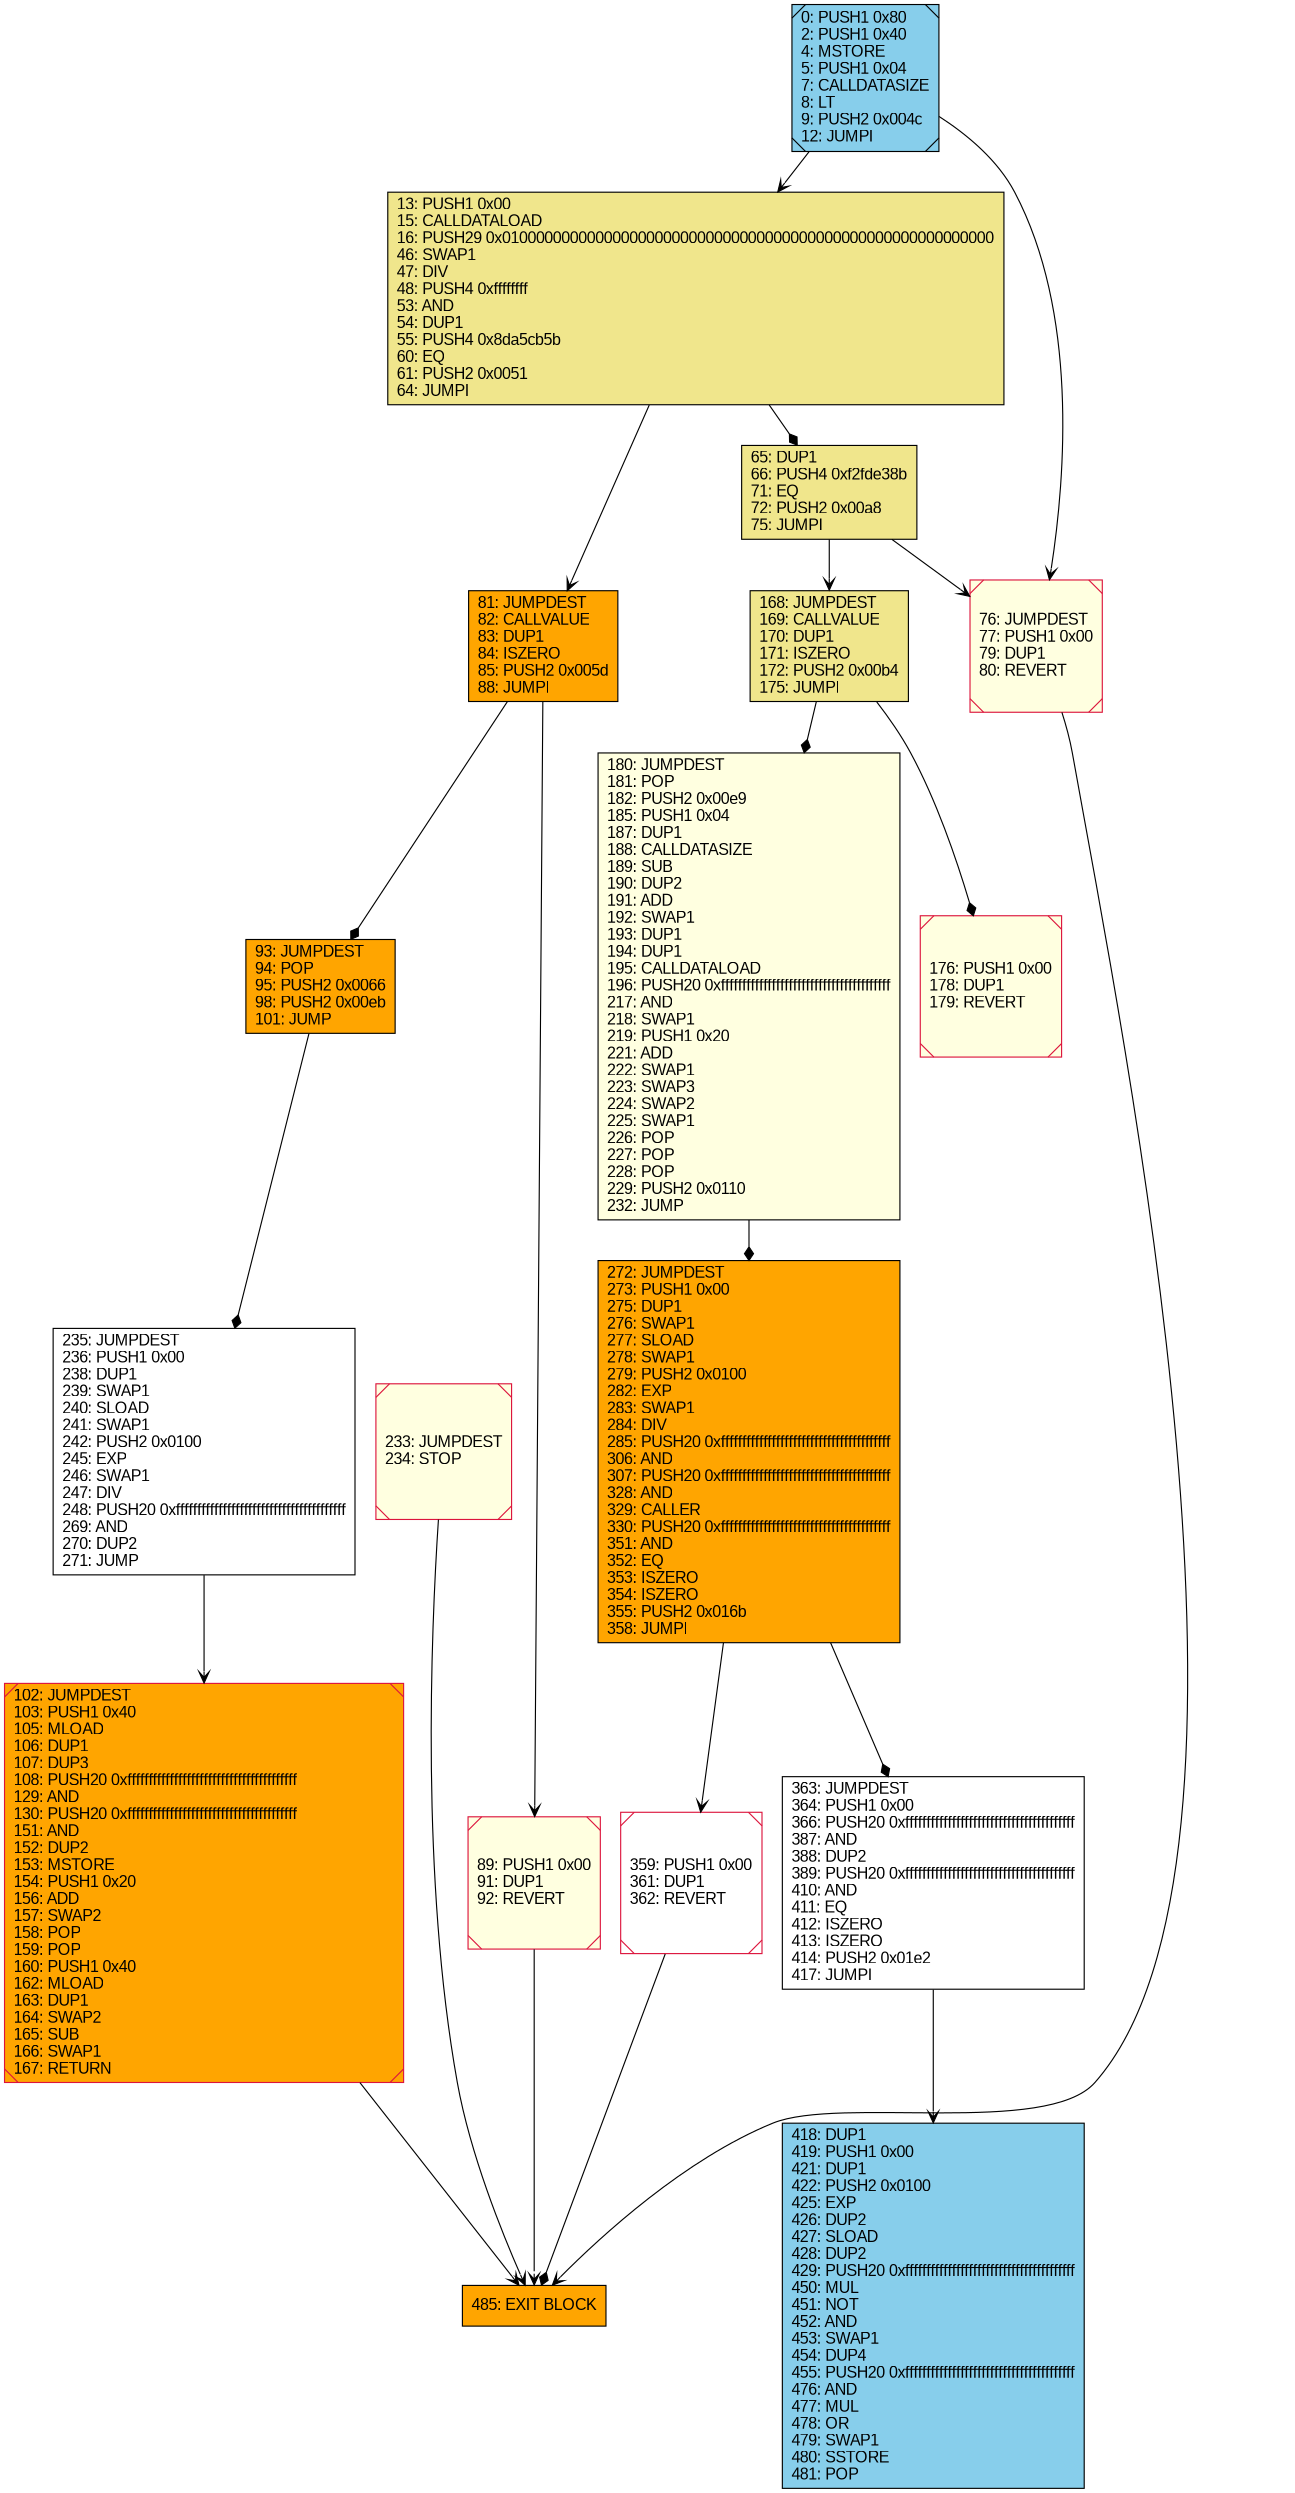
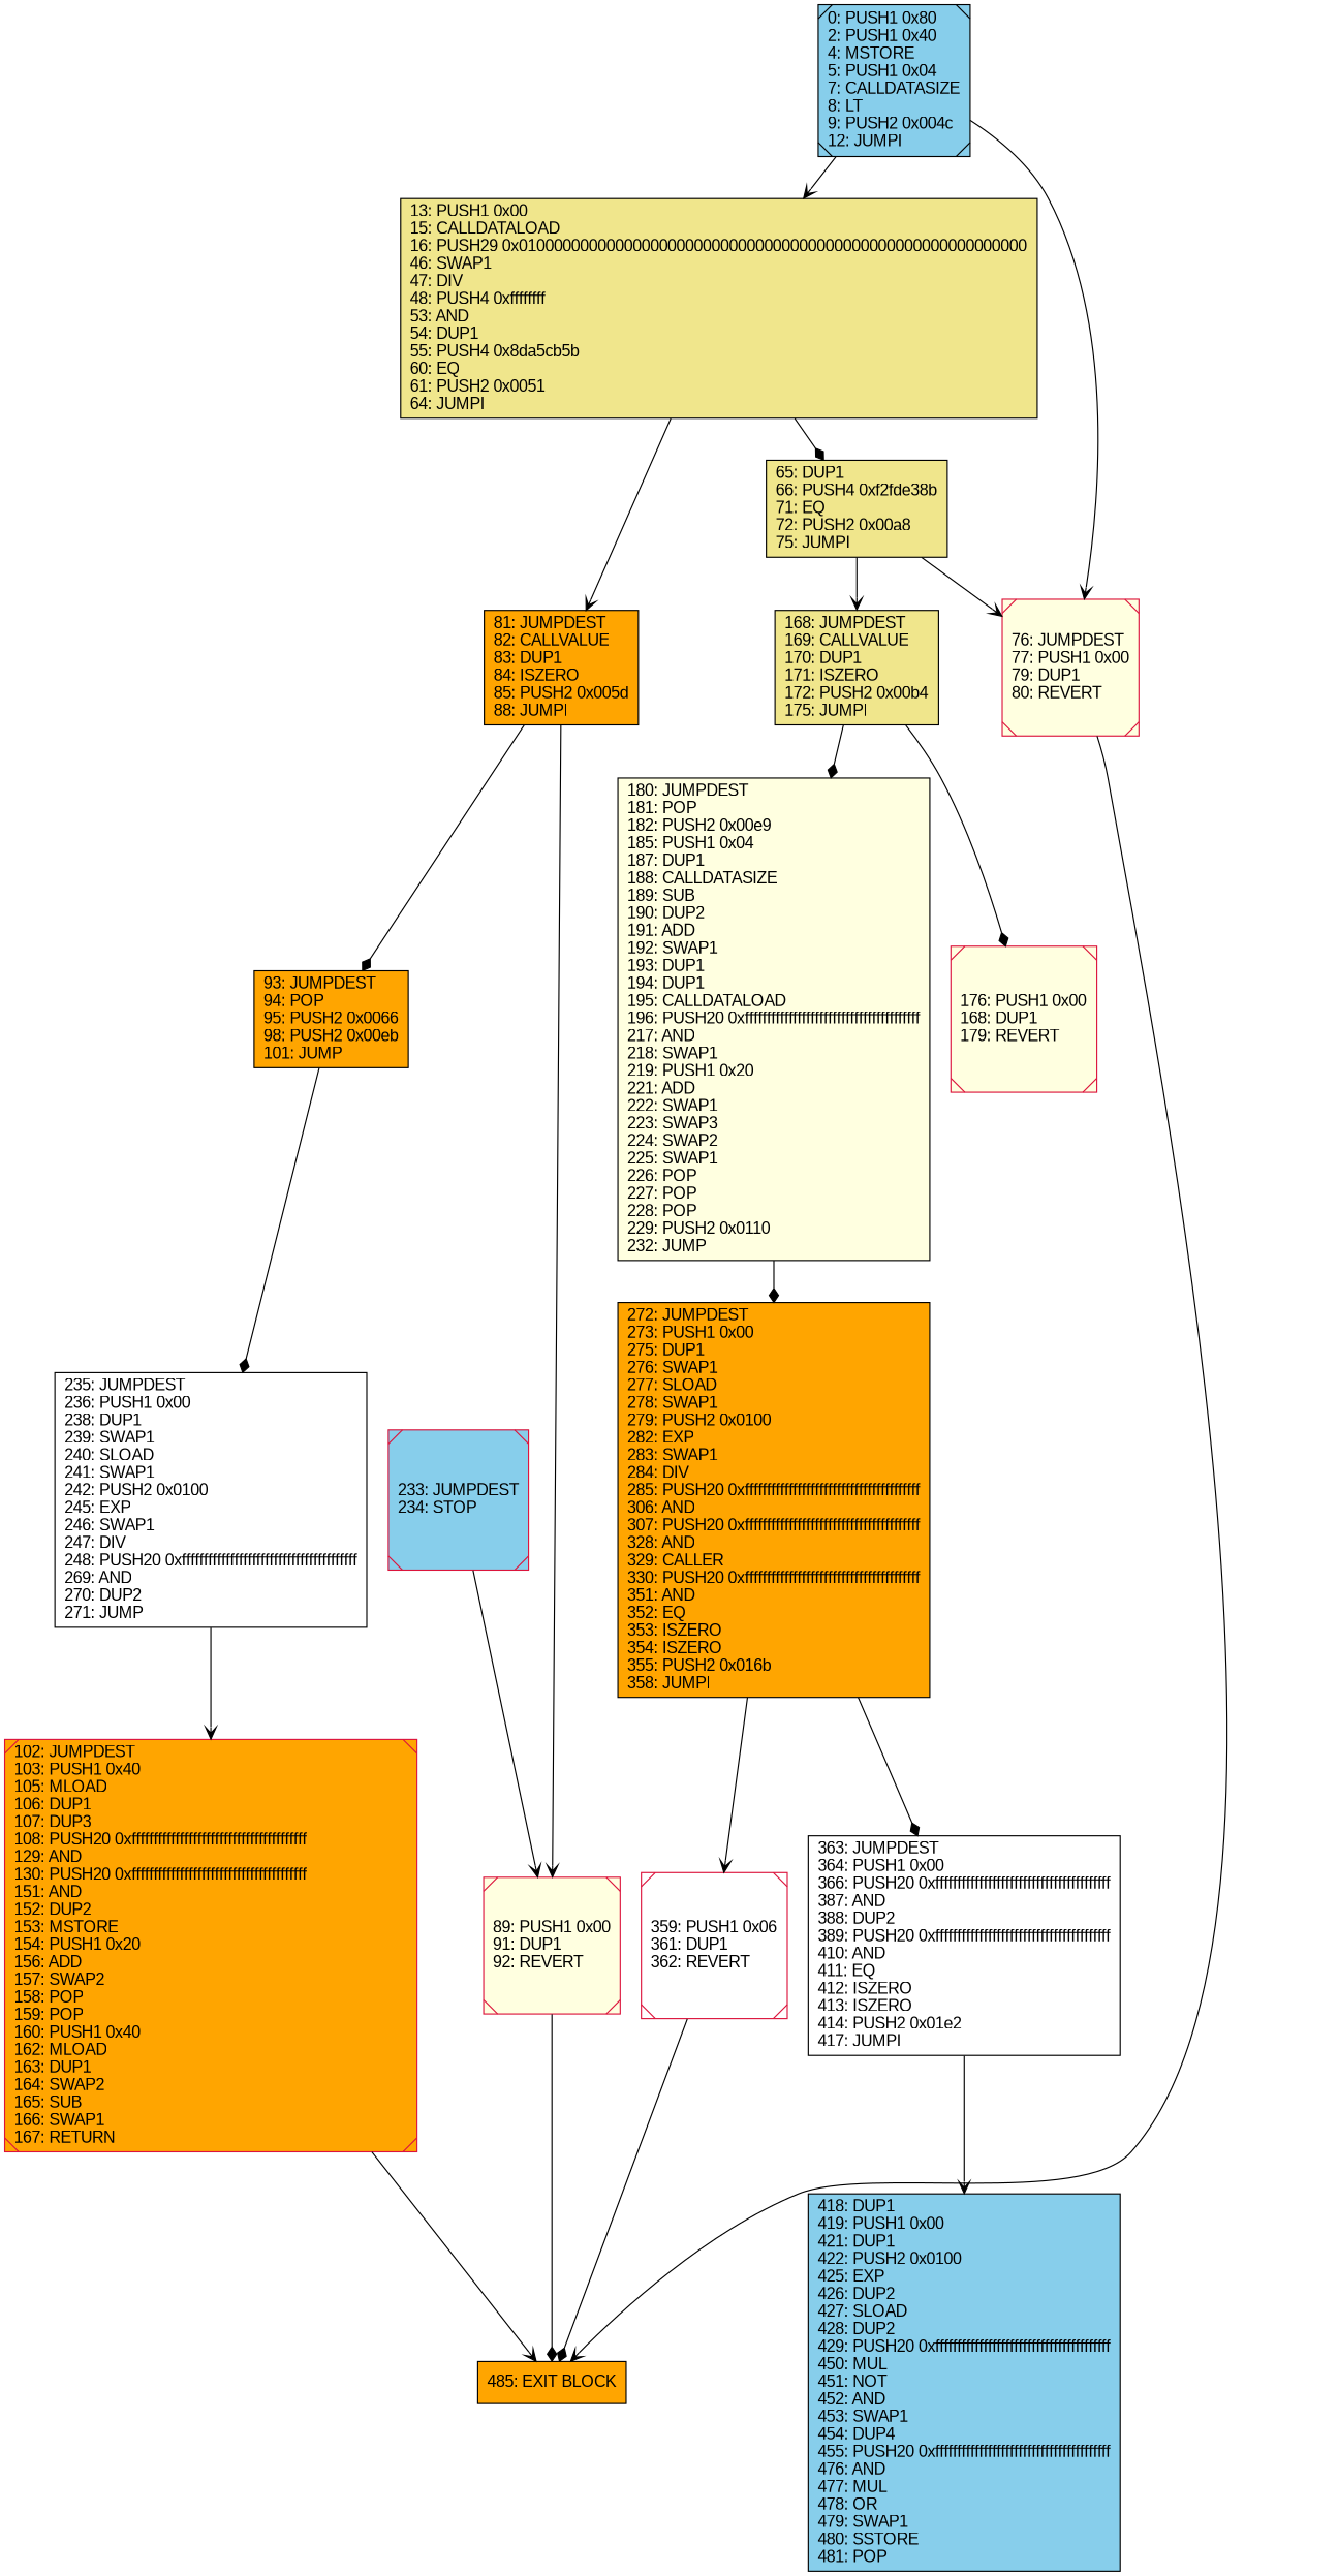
  digraph {
    rankdir=UD
    node [color=black fillcolor=orange fontcolor=black fontname=arial shape=box style=filled]
    edge [arrowhead=vee]
    n1 [label="485: EXIT BLOCK\l"]
-   n2 [color=crimson fillcolor=lightyellow label="233: JUMPDEST\l234: STOP\l" shape=Msquare]
-   n3 [color=crimson fillcolor=white label="359: PUSH1 0x00\l361: DUP1\l362: REVERT\l" shape=Msquare]
+   n2 [color=crimson fillcolor=skyblue label="233: JUMPDEST\l234: STOP\l" shape=Msquare]
+   n3 [color=crimson fillcolor=white label="359: PUSH1 0x06\l361: DUP1\l362: REVERT\l" shape=Msquare]
    n4 [fillcolor=khaki label="65: DUP1\l66: PUSH4 0xf2fde38b\l71: EQ\l72: PUSH2 0x00a8\l75: JUMPI\l"]
    n5 [color=crimson fillcolor=lightyellow label="76: JUMPDEST\l77: PUSH1 0x00\l79: DUP1\l80: REVERT\l" shape=Msquare]
    n6 [fillcolor=khaki label="168: JUMPDEST\l169: CALLVALUE\l170: DUP1\l171: ISZERO\l172: PUSH2 0x00b4\l175: JUMPI\l"]
    n7 [fillcolor=lightyellow label="180: JUMPDEST\l181: POP\l182: PUSH2 0x00e9\l185: PUSH1 0x04\l187: DUP1\l188: CALLDATASIZE\l189: SUB\l190: DUP2\l191: ADD\l192: SWAP1\l193: DUP1\l194: DUP1\l195: CALLDATALOAD\l196: PUSH20 0xffffffffffffffffffffffffffffffffffffffff\l217: AND\l218: SWAP1\l219: PUSH1 0x20\l221: ADD\l222: SWAP1\l223: SWAP3\l224: SWAP2\l225: SWAP1\l226: POP\l227: POP\l228: POP\l229: PUSH2 0x0110\l232: JUMP\l"]
-   n8 [color=crimson fillcolor=lightyellow label="176: PUSH1 0x00\l178: DUP1\l179: REVERT\l" shape=Msquare]
+   n8 [color=crimson fillcolor=lightyellow label="176: PUSH1 0x00\l168: DUP1\l179: REVERT\l" shape=Msquare]
    n9 [label="272: JUMPDEST\l273: PUSH1 0x00\l275: DUP1\l276: SWAP1\l277: SLOAD\l278: SWAP1\l279: PUSH2 0x0100\l282: EXP\l283: SWAP1\l284: DIV\l285: PUSH20 0xffffffffffffffffffffffffffffffffffffffff\l306: AND\l307: PUSH20 0xffffffffffffffffffffffffffffffffffffffff\l328: AND\l329: CALLER\l330: PUSH20 0xffffffffffffffffffffffffffffffffffffffff\l351: AND\l352: EQ\l353: ISZERO\l354: ISZERO\l355: PUSH2 0x016b\l358: JUMPI\l"]
    n10 [fillcolor=white label="363: JUMPDEST\l364: PUSH1 0x00\l366: PUSH20 0xffffffffffffffffffffffffffffffffffffffff\l387: AND\l388: DUP2\l389: PUSH20 0xffffffffffffffffffffffffffffffffffffffff\l410: AND\l411: EQ\l412: ISZERO\l413: ISZERO\l414: PUSH2 0x01e2\l417: JUMPI\l"]
    n11 [fillcolor=skyblue label="418: DUP1\l419: PUSH1 0x00\l421: DUP1\l422: PUSH2 0x0100\l425: EXP\l426: DUP2\l427: SLOAD\l428: DUP2\l429: PUSH20 0xffffffffffffffffffffffffffffffffffffffff\l450: MUL\l451: NOT\l452: AND\l453: SWAP1\l454: DUP4\l455: PUSH20 0xffffffffffffffffffffffffffffffffffffffff\l476: AND\l477: MUL\l478: OR\l479: SWAP1\l480: SSTORE\l481: POP\l"]
    n12 [fillcolor=khaki label="13: PUSH1 0x00\l15: CALLDATALOAD\l16: PUSH29 0x0100000000000000000000000000000000000000000000000000000000\l46: SWAP1\l47: DIV\l48: PUSH4 0xffffffff\l53: AND\l54: DUP1\l55: PUSH4 0x8da5cb5b\l60: EQ\l61: PUSH2 0x0051\l64: JUMPI\l"]
    n13 [label="81: JUMPDEST\l82: CALLVALUE\l83: DUP1\l84: ISZERO\l85: PUSH2 0x005d\l88: JUMPI\l"]
    n14 [color=crimson fillcolor=lightyellow label="89: PUSH1 0x00\l91: DUP1\l92: REVERT\l" shape=Msquare]
    n15 [label="93: JUMPDEST\l94: POP\l95: PUSH2 0x0066\l98: PUSH2 0x00eb\l101: JUMP\l"]
    n16 [fillcolor=skyblue label="0: PUSH1 0x80\l2: PUSH1 0x40\l4: MSTORE\l5: PUSH1 0x04\l7: CALLDATASIZE\l8: LT\l9: PUSH2 0x004c\l12: JUMPI\l" shape=Msquare]
    n17 [fillcolor=white label="235: JUMPDEST\l236: PUSH1 0x00\l238: DUP1\l239: SWAP1\l240: SLOAD\l241: SWAP1\l242: PUSH2 0x0100\l245: EXP\l246: SWAP1\l247: DIV\l248: PUSH20 0xffffffffffffffffffffffffffffffffffffffff\l269: AND\l270: DUP2\l271: JUMP\l"]
    n18 [color=crimson label="102: JUMPDEST\l103: PUSH1 0x40\l105: MLOAD\l106: DUP1\l107: DUP3\l108: PUSH20 0xffffffffffffffffffffffffffffffffffffffff\l129: AND\l130: PUSH20 0xffffffffffffffffffffffffffffffffffffffff\l151: AND\l152: DUP2\l153: MSTORE\l154: PUSH1 0x20\l156: ADD\l157: SWAP2\l158: POP\l159: POP\l160: PUSH1 0x40\l162: MLOAD\l163: DUP1\l164: SWAP2\l165: SUB\l166: SWAP1\l167: RETURN\l" shape=Msquare]
-   n2 -> n1
+   n2 -> n14
    n3 -> n1 [arrowhead=diamond]
    n4 -> n5
    n4 -> n6
    n5 -> n1
    n6 -> n7 [arrowhead=diamond]
    n6 -> n8 [arrowhead=diamond]
    n7 -> n9 [arrowhead=diamond]
    n9 -> n3
    n9 -> n10 [arrowhead=diamond]
    n10 -> n11
    n12 -> n4 [arrowhead=diamond]
    n12 -> n13
    n13 -> n14
    n13 -> n15 [arrowhead=diamond]
-   n14 -> n1
+   n14 -> n1 [arrowhead=diamond]
    n15 -> n17 [arrowhead=diamond]
    n16 -> n5
    n16 -> n12
    n17 -> n18
    n18 -> n1
  }
